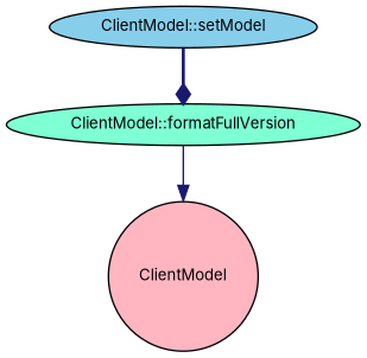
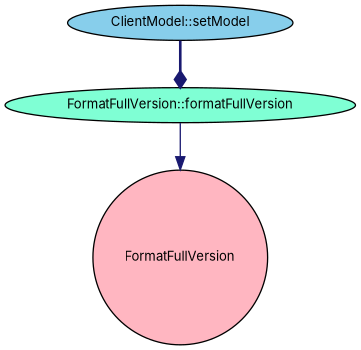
  digraph {
    fontname=Inter
    rankdir=TB
    node [color=black fontname=Inter fontsize=10 shape=ellipse style=filled]
    edge [color=midnightblue fontname=Inter fontsize=10 labelfontname=Helvetica labelfontsize=10]
    n1 [fillcolor=skyblue fontcolor=black height=0.2 label="ClientModel::setModel" width=0.4]
-   n2 [fillcolor=aquamarine height=0.2 label="ClientModel::formatFullVersion" width=0.4]
-   n3 [fillcolor=lightpink height=0.2 label=ClientModel shape=circle width=0.4]
+   n2 [fillcolor=aquamarine height=0.2 label="FormatFullVersion::formatFullVersion" width=0.4]
+   n3 [fillcolor=lightpink height=0.2 label=FormatFullVersion shape=circle width=0.4]
    n1 -> n2 [arrowhead=diamond style=bold]
    n2 -> n3 [arrowhead=normal style=solid]
  }
